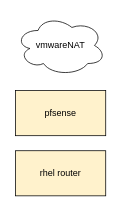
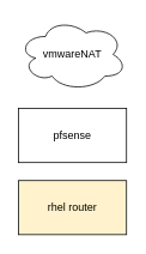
  <mxCell id="0" />
  <mxCell id="1" parent="0" />
- <mxCell id="2" value="pfsense" style="rounded=0;whiteSpace=wrap;html=1;fillColor=#fff2cc;" vertex="1" parent="1"><mxGeometry x="20" y="120" width="120" height="60" as="geometry" /></mxCell>
+ <mxCell id="2" value="pfsense" style="rounded=0;whiteSpace=wrap;html=1;" vertex="1" parent="1"><mxGeometry x="20" y="120" width="120" height="60" as="geometry" /></mxCell>
  <mxCell id="3" value="vmwareNAT" style="ellipse;shape=cloud;whiteSpace=wrap;html=1;" vertex="1" parent="1"><mxGeometry x="20" y="20" width="120" height="80" as="geometry" /></mxCell>
  <mxCell id="4" value="rhel router" style="rounded=0;whiteSpace=wrap;html=1;fillColor=#fff2cc;" vertex="1" parent="1"><mxGeometry x="20" y="200" width="120" height="60" as="geometry" /></mxCell>
